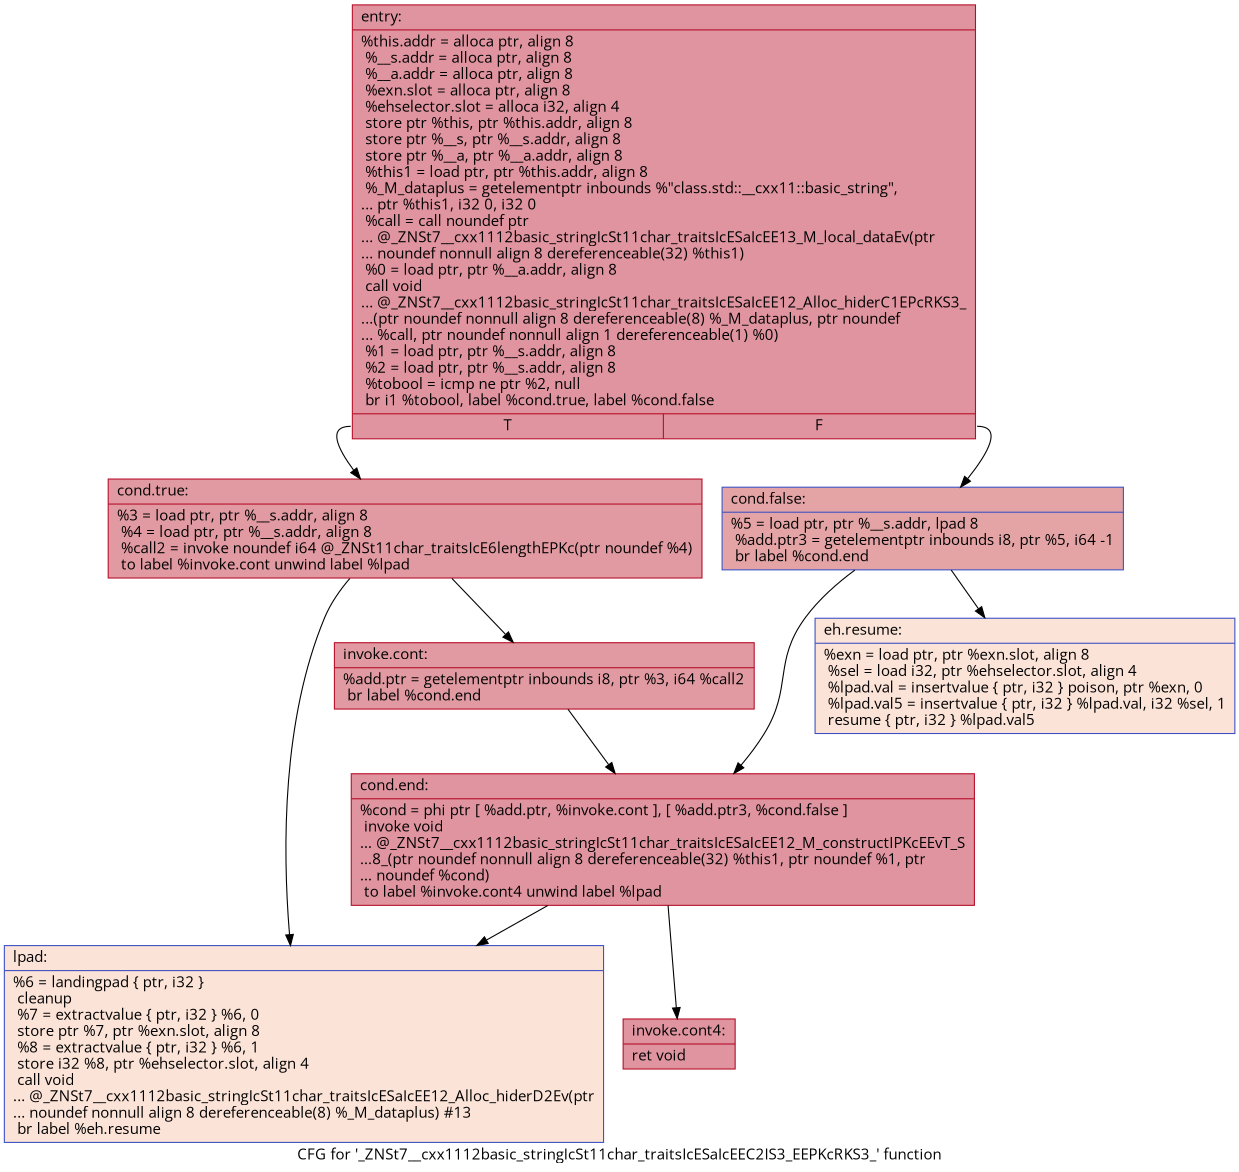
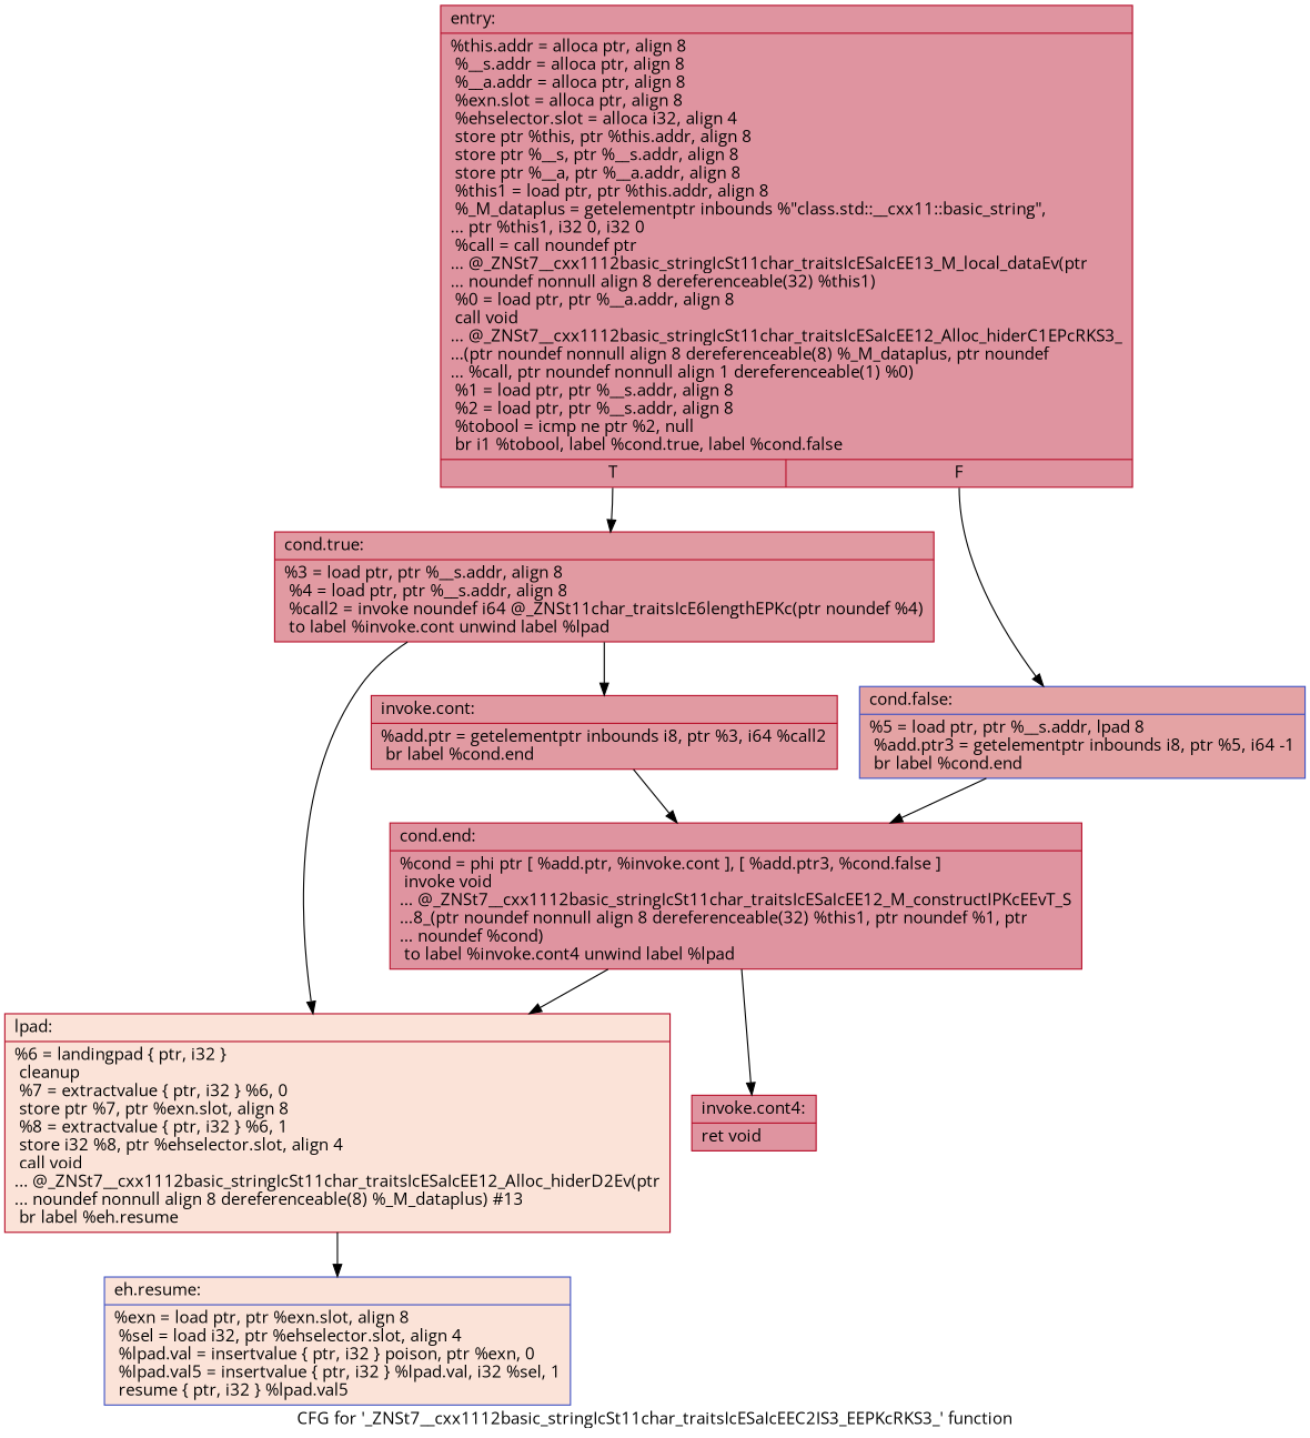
  digraph {
    fontname="Open Sans"
    label="CFG for '_ZNSt7__cxx1112basic_stringIcSt11char_traitsIcESaIcEEC2IS3_EEPKcRKS3_' function"
    node [color="#b70d28ff" fillcolor="#b70d2870" fontname="Open Sans" shape=record style=filled]
    edge [fontname="Open Sans"]
    n1 [label="{entry:\l|  %this.addr = alloca ptr, align 8\l  %__s.addr = alloca ptr, align 8\l  %__a.addr = alloca ptr, align 8\l  %exn.slot = alloca ptr, align 8\l  %ehselector.slot = alloca i32, align 4\l  store ptr %this, ptr %this.addr, align 8\l  store ptr %__s, ptr %__s.addr, align 8\l  store ptr %__a, ptr %__a.addr, align 8\l  %this1 = load ptr, ptr %this.addr, align 8\l  %_M_dataplus = getelementptr inbounds %\"class.std::__cxx11::basic_string\",\l... ptr %this1, i32 0, i32 0\l  %call = call noundef ptr\l... @_ZNSt7__cxx1112basic_stringIcSt11char_traitsIcESaIcEE13_M_local_dataEv(ptr\l... noundef nonnull align 8 dereferenceable(32) %this1)\l  %0 = load ptr, ptr %__a.addr, align 8\l  call void\l... @_ZNSt7__cxx1112basic_stringIcSt11char_traitsIcESaIcEE12_Alloc_hiderC1EPcRKS3_\l...(ptr noundef nonnull align 8 dereferenceable(8) %_M_dataplus, ptr noundef\l... %call, ptr noundef nonnull align 1 dereferenceable(1) %0)\l  %1 = load ptr, ptr %__s.addr, align 8\l  %2 = load ptr, ptr %__s.addr, align 8\l  %tobool = icmp ne ptr %2, null\l  br i1 %tobool, label %cond.true, label %cond.false\l|{<s0>T|<s1>F}}"]
    n2 [fillcolor="#bb1b2c70" label="{cond.true:\l|  %3 = load ptr, ptr %__s.addr, align 8\l  %4 = load ptr, ptr %__s.addr, align 8\l  %call2 = invoke noundef i64 @_ZNSt11char_traitsIcE6lengthEPKc(ptr noundef %4)\l          to label %invoke.cont unwind label %lpad\l}"]
    n3 [color="#3d50c3ff" fillcolor="#c32e3170" label="{cond.false:\l|  %5 = load ptr, ptr %__s.addr, lpad 8\l  %add.ptr3 = getelementptr inbounds i8, ptr %5, i64 -1\l  br label %cond.end\l}"]
    n4 [fillcolor="#bb1b2c70" label="{invoke.cont:\l|  %add.ptr = getelementptr inbounds i8, ptr %3, i64 %call2\l  br label %cond.end\l}"]
-   n5 [color="#3d50c3ff" fillcolor="#f6bfa670" label="{lpad:\l|  %6 = landingpad \{ ptr, i32 \}\l          cleanup\l  %7 = extractvalue \{ ptr, i32 \} %6, 0\l  store ptr %7, ptr %exn.slot, align 8\l  %8 = extractvalue \{ ptr, i32 \} %6, 1\l  store i32 %8, ptr %ehselector.slot, align 4\l  call void\l... @_ZNSt7__cxx1112basic_stringIcSt11char_traitsIcESaIcEE12_Alloc_hiderD2Ev(ptr\l... noundef nonnull align 8 dereferenceable(8) %_M_dataplus) #13\l  br label %eh.resume\l}"]
+   n5 [fillcolor="#f6bfa670" label="{lpad:\l|  %6 = landingpad \{ ptr, i32 \}\l          cleanup\l  %7 = extractvalue \{ ptr, i32 \} %6, 0\l  store ptr %7, ptr %exn.slot, align 8\l  %8 = extractvalue \{ ptr, i32 \} %6, 1\l  store i32 %8, ptr %ehselector.slot, align 4\l  call void\l... @_ZNSt7__cxx1112basic_stringIcSt11char_traitsIcESaIcEE12_Alloc_hiderD2Ev(ptr\l... noundef nonnull align 8 dereferenceable(8) %_M_dataplus) #13\l  br label %eh.resume\l}"]
    n6 [label="{cond.end:\l|  %cond = phi ptr [ %add.ptr, %invoke.cont ], [ %add.ptr3, %cond.false ]\l  invoke void\l... @_ZNSt7__cxx1112basic_stringIcSt11char_traitsIcESaIcEE12_M_constructIPKcEEvT_S\l...8_(ptr noundef nonnull align 8 dereferenceable(32) %this1, ptr noundef %1, ptr\l... noundef %cond)\l          to label %invoke.cont4 unwind label %lpad\l}"]
    n7 [color="#3d50c3ff" fillcolor="#f6bfa670" label="{eh.resume:\l|  %exn = load ptr, ptr %exn.slot, align 8\l  %sel = load i32, ptr %ehselector.slot, align 4\l  %lpad.val = insertvalue \{ ptr, i32 \} poison, ptr %exn, 0\l  %lpad.val5 = insertvalue \{ ptr, i32 \} %lpad.val, i32 %sel, 1\l  resume \{ ptr, i32 \} %lpad.val5\l}"]
    n8 [label="{invoke.cont4:\l|  ret void\l}"]
    n1 -> n2 [tailport=s0]
    n1 -> n3 [tailport=s1]
    n2 -> n4
    n2 -> n5
    n3 -> n6
    n4 -> n6
-   n3 -> n7
+   n5 -> n7
    n6 -> n5
    n6 -> n8
  }
